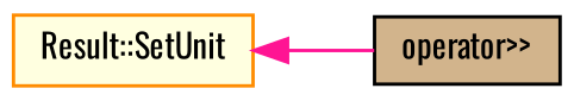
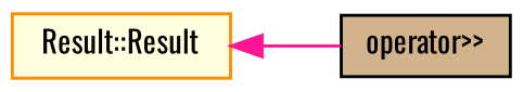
  digraph {
    rankdir=LR
    fontname=Oswald
    node [fontname=Oswald fontsize=10 shape=record style=filled]
-   n1 [color=darkorange fillcolor=lightyellow fontcolor=black height=0.2 label="Result::SetUnit" width=0.4]
+   n1 [color=darkorange fillcolor=lightyellow fontcolor=black height=0.2 label="Result::Result" width=0.4]
    n2 [color=black fillcolor=tan height=0.2 label="operator\>\>" width=0.4]
    n1 -> n2 [color=deeppink dir=back fontname=Oswald fontsize=10 labelfontname=Helvetica labelfontsize=10 style=solid]
  }
